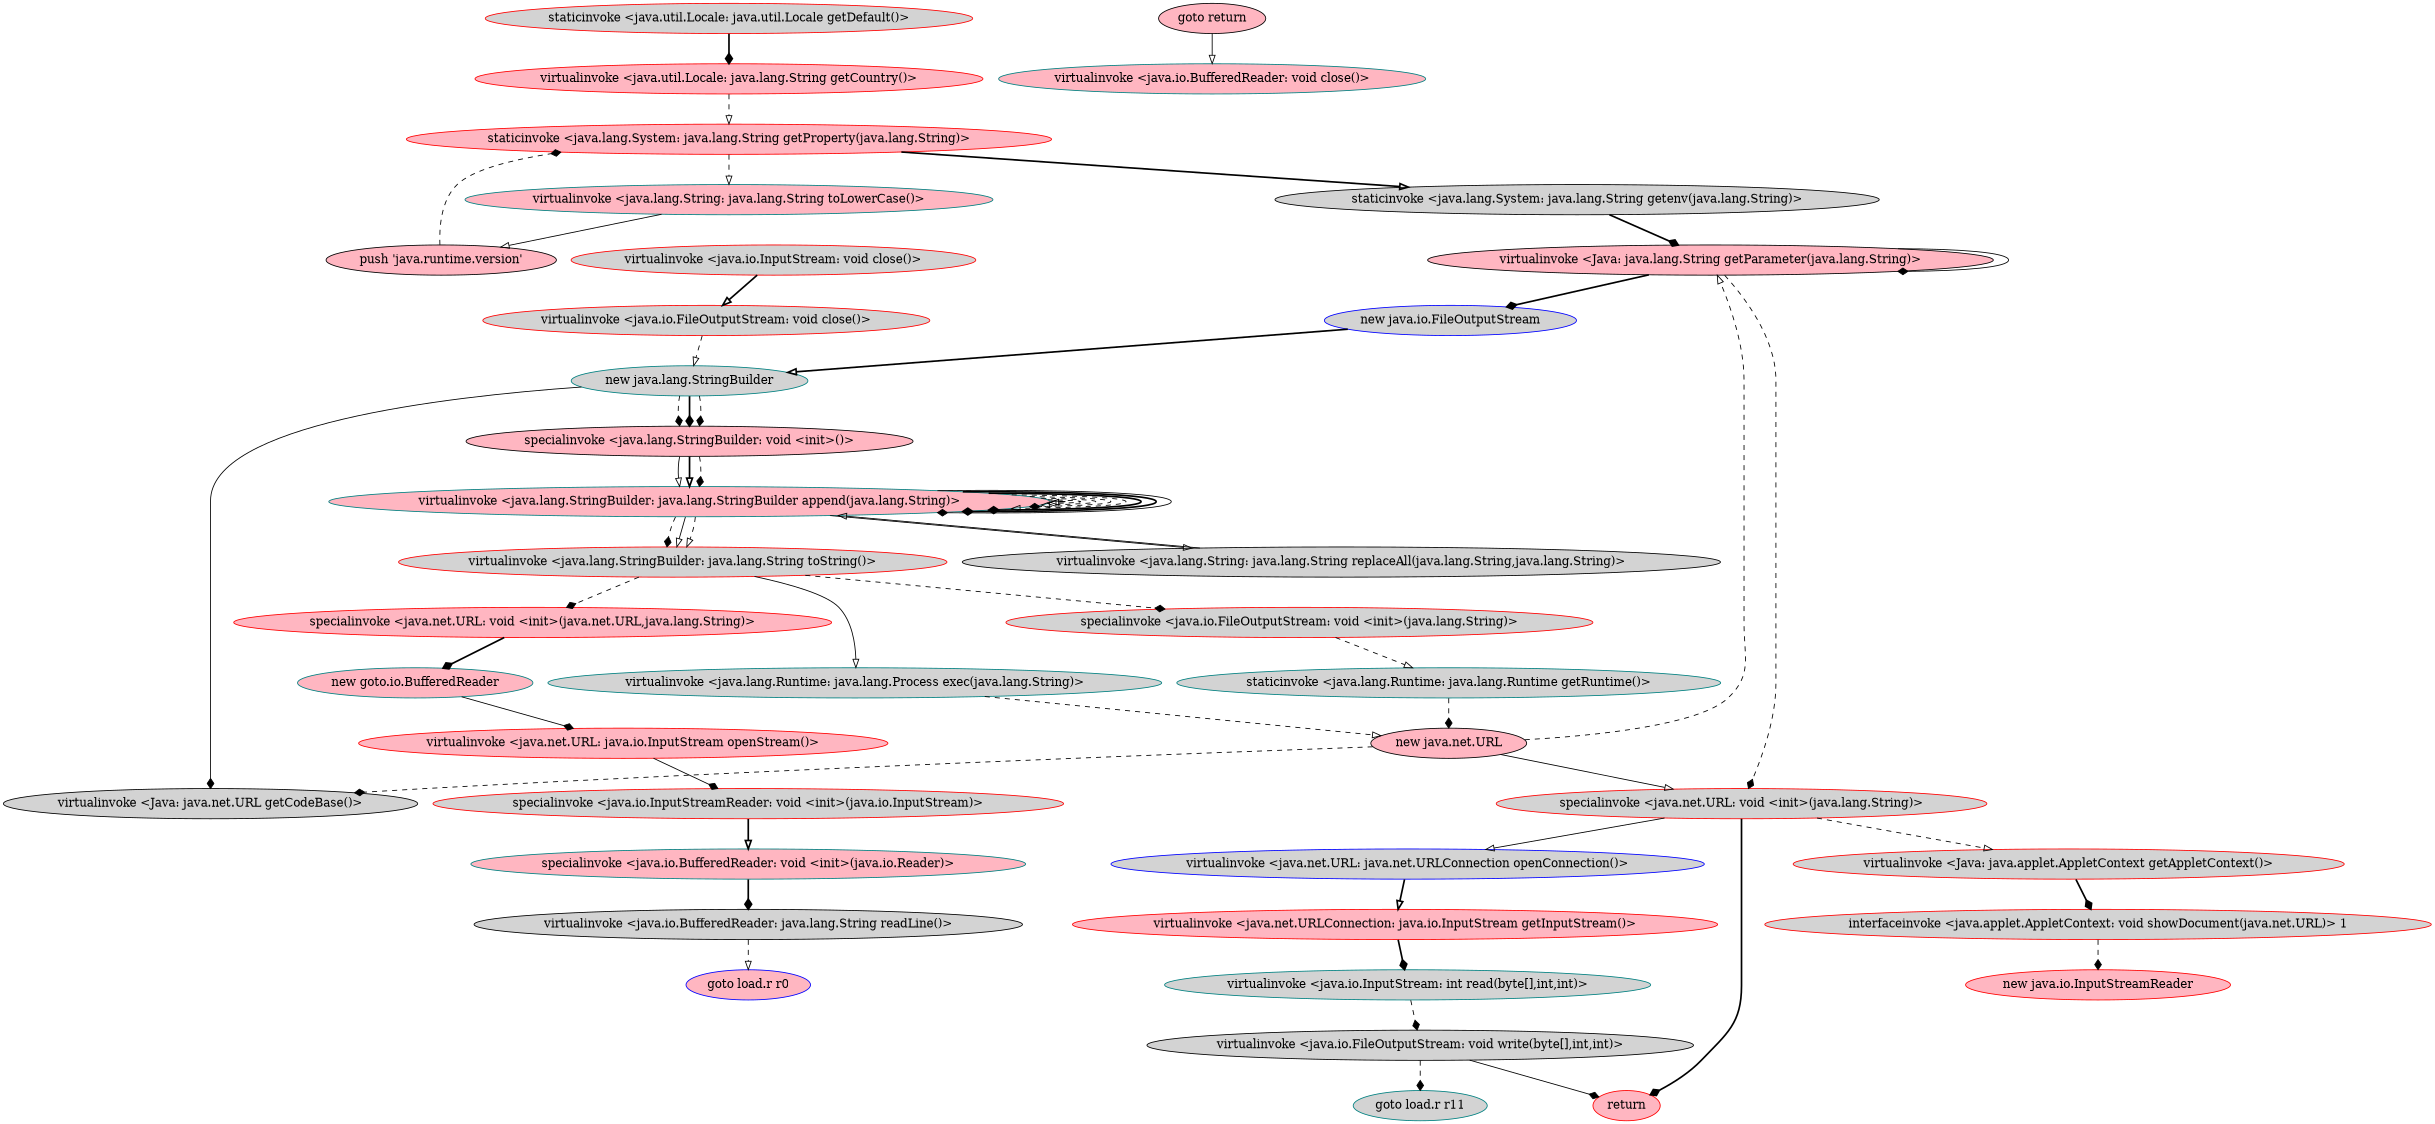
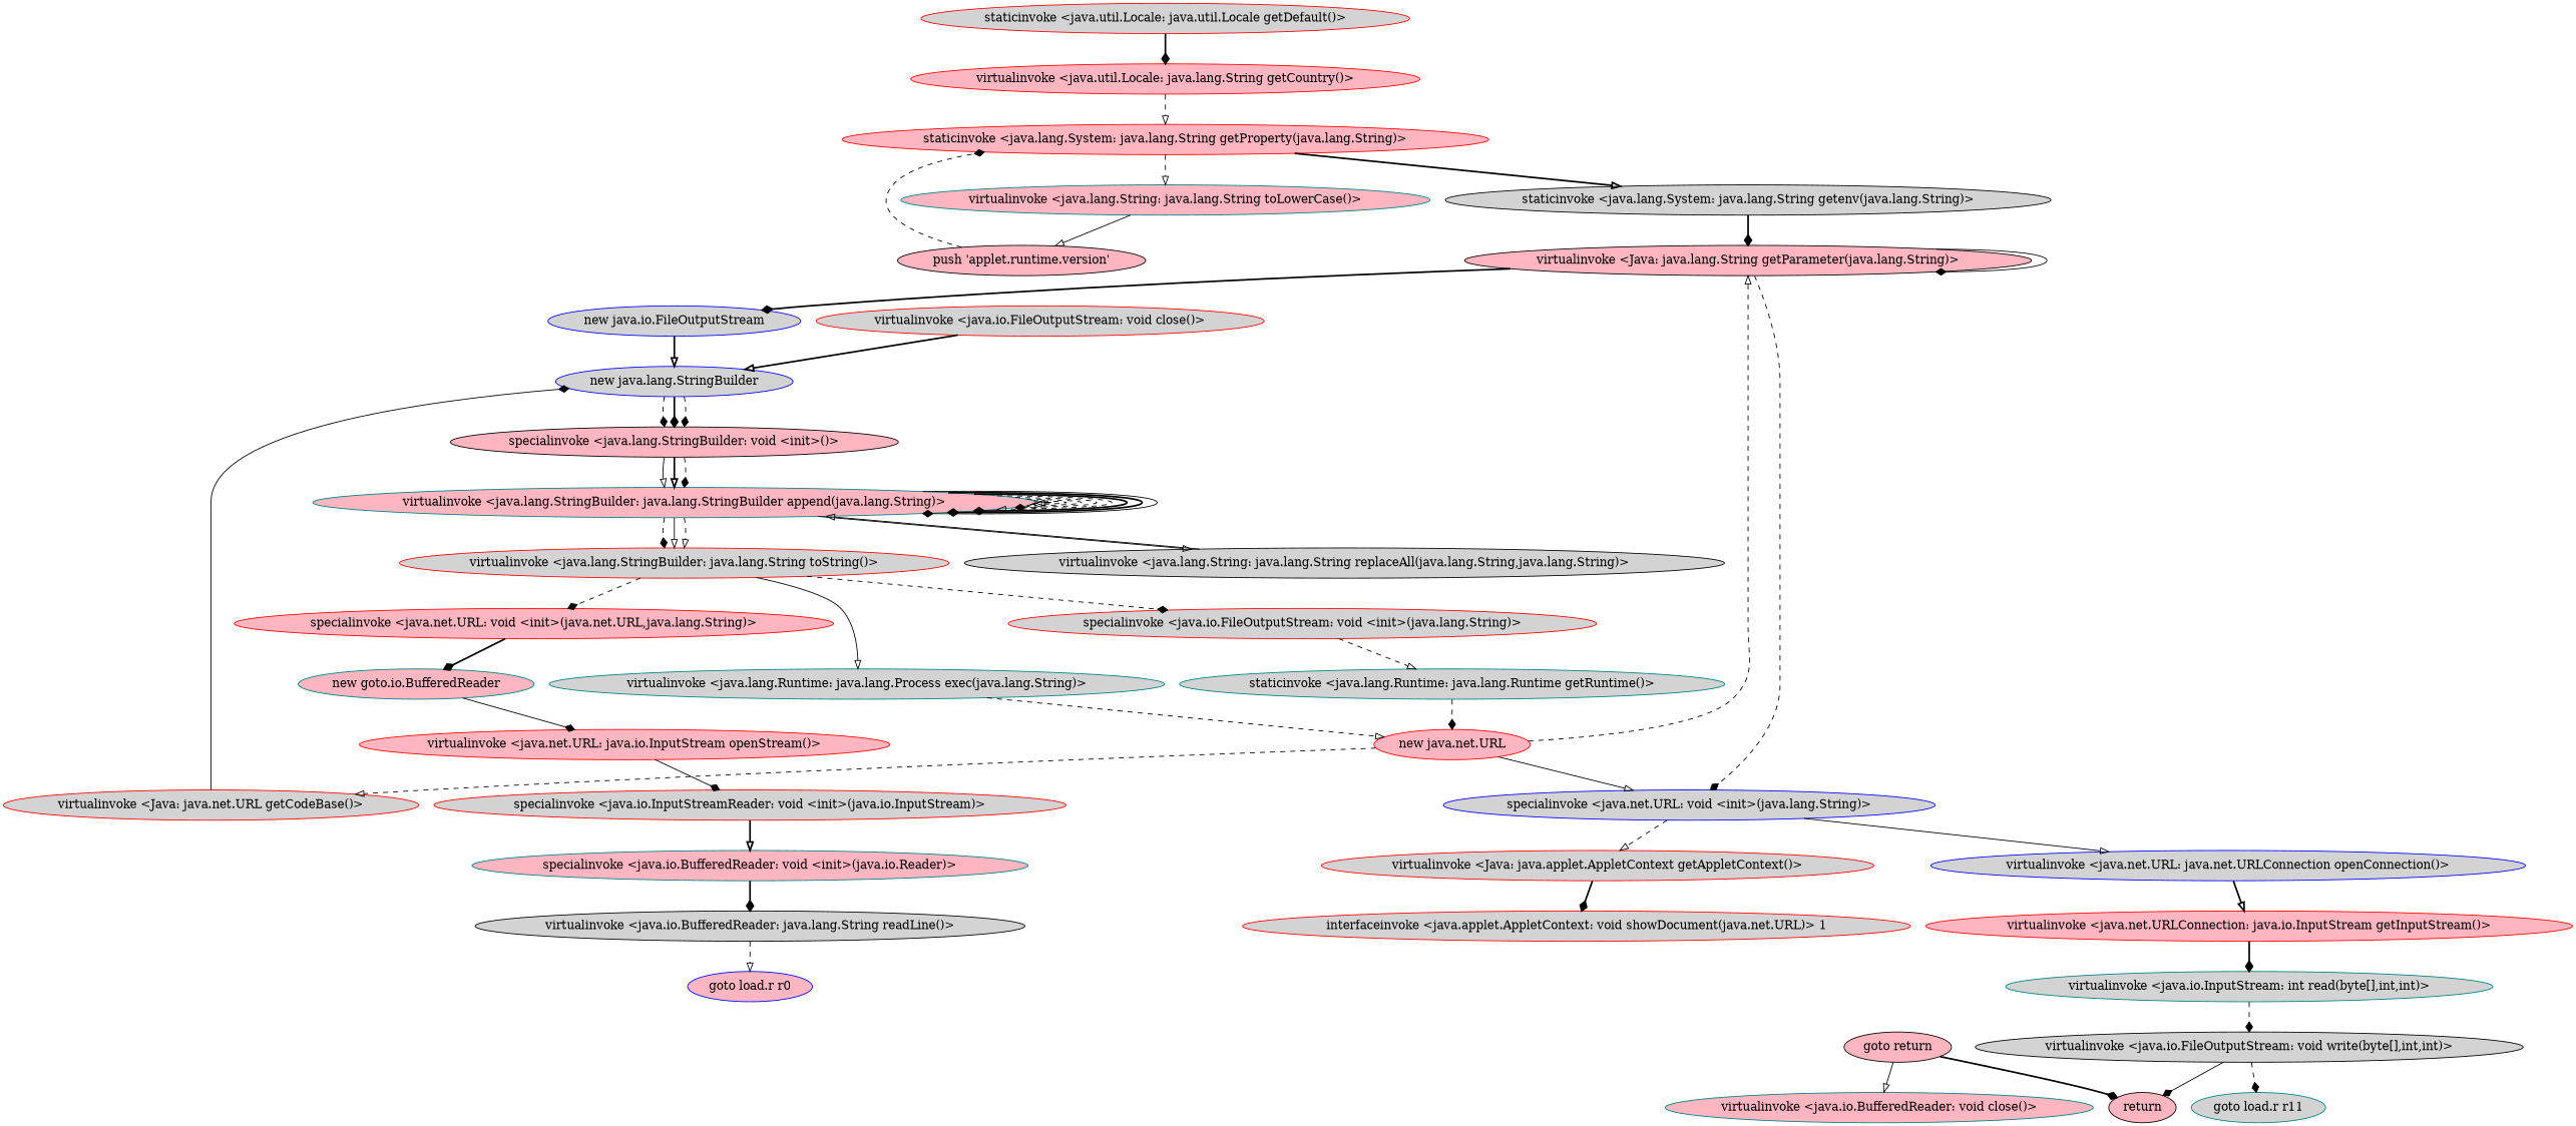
  digraph {
    node [color=red fillcolor=lightgrey style=filled]
    edge [arrowhead=diamond style=dashed]
    "virtualinvoke <java.util.Locale: java.lang.String getCountry()>" [fillcolor=lightpink]
    "staticinvoke <java.util.Locale: java.util.Locale getDefault()>"
    "staticinvoke <java.lang.System: java.lang.String getProperty(java.lang.String)>" [fillcolor=lightpink]
    "virtualinvoke <java.lang.String: java.lang.String toLowerCase()>" [color=teal fillcolor=lightpink]
    "staticinvoke <java.lang.System: java.lang.String getenv(java.lang.String)>" [color=black]
-   "push 'java.runtime.version'" [color=black fillcolor=lightpink]
+   "push 'java.runtime.version'" [color=black fillcolor=lightpink label="push 'applet.runtime.version'"]
    "virtualinvoke <Java: java.lang.String getParameter(java.lang.String)>" [color=black fillcolor=lightpink]
    "new java.io.FileOutputStream" [color=blue]
-   "specialinvoke <java.net.URL: void <init>(java.lang.String)>"
-   "new java.lang.StringBuilder" [color=teal]
+   "specialinvoke <java.net.URL: void <init>(java.lang.String)>" [color=blue]
+   "new java.lang.StringBuilder" [color=blue]
    "virtualinvoke <java.net.URL: java.net.URLConnection openConnection()>" [color=blue]
    "virtualinvoke <Java: java.applet.AppletContext getAppletContext()>"
    "specialinvoke <java.lang.StringBuilder: void <init>()>" [color=black fillcolor=lightpink]
    "virtualinvoke <java.lang.StringBuilder: java.lang.StringBuilder append(java.lang.String)>" [color=teal fillcolor=lightpink]
    "virtualinvoke <java.lang.StringBuilder: java.lang.String toString()>"
    "virtualinvoke <java.lang.String: java.lang.String replaceAll(java.lang.String,java.lang.String)>" [color=black]
    "specialinvoke <java.io.FileOutputStream: void <init>(java.lang.String)>"
    "virtualinvoke <java.lang.Runtime: java.lang.Process exec(java.lang.String)>" [color=teal]
    "specialinvoke <java.net.URL: void <init>(java.net.URL,java.lang.String)>" [fillcolor=lightpink]
    "staticinvoke <java.lang.Runtime: java.lang.Runtime getRuntime()>" [color=teal]
-   "new java.net.URL" [color=black fillcolor=lightpink]
+   "new java.net.URL" [fillcolor=lightpink]
    n22 [color=teal fillcolor=lightpink label="new goto.io.BufferedReader"]
-   "virtualinvoke <Java: java.net.URL getCodeBase()>" [color=black]
+   "virtualinvoke <Java: java.net.URL getCodeBase()>"
    "virtualinvoke <java.net.URLConnection: java.io.InputStream getInputStream()>" [fillcolor=lightpink]
    "interfaceinvoke <java.applet.AppletContext: void showDocument(java.net.URL)> 1"
    "virtualinvoke <java.io.InputStream: int read(byte[],int,int)>" [color=teal]
    "virtualinvoke <java.io.FileOutputStream: void write(byte[],int,int)>" [color=black]
    "goto load.r r11" [color=teal]
-   return [fillcolor=lightpink]
-   "virtualinvoke <java.io.InputStream: void close()>"
+   return [color=black fillcolor=lightpink]
    "virtualinvoke <java.io.FileOutputStream: void close()>"
-   "new java.io.InputStreamReader" [fillcolor=lightpink]
    "virtualinvoke <java.net.URL: java.io.InputStream openStream()>" [fillcolor=lightpink]
    "specialinvoke <java.io.InputStreamReader: void <init>(java.io.InputStream)>"
    "specialinvoke <java.io.BufferedReader: void <init>(java.io.Reader)>" [color=teal fillcolor=lightpink]
    "virtualinvoke <java.io.BufferedReader: java.lang.String readLine()>" [color=black]
    "goto load.r r0" [color=blue fillcolor=lightpink]
    "virtualinvoke <java.io.BufferedReader: void close()>" [color=teal fillcolor=lightpink]
    "goto return" [color=black fillcolor=lightpink]
    "virtualinvoke <java.util.Locale: java.lang.String getCountry()>" -> "staticinvoke <java.lang.System: java.lang.String getProperty(java.lang.String)>" [arrowhead=onormal]
    "staticinvoke <java.util.Locale: java.util.Locale getDefault()>" -> "virtualinvoke <java.util.Locale: java.lang.String getCountry()>" [style=bold]
    "staticinvoke <java.lang.System: java.lang.String getProperty(java.lang.String)>" -> "virtualinvoke <java.lang.String: java.lang.String toLowerCase()>" [arrowhead=onormal]
    "staticinvoke <java.lang.System: java.lang.String getProperty(java.lang.String)>" -> "staticinvoke <java.lang.System: java.lang.String getenv(java.lang.String)>" [arrowhead=onormal style=bold]
    "virtualinvoke <java.lang.String: java.lang.String toLowerCase()>" -> "push 'java.runtime.version'" [arrowhead=onormal style=solid]
    "staticinvoke <java.lang.System: java.lang.String getenv(java.lang.String)>" -> "virtualinvoke <Java: java.lang.String getParameter(java.lang.String)>" [style=bold]
    "push 'java.runtime.version'" -> "staticinvoke <java.lang.System: java.lang.String getProperty(java.lang.String)>"
    "virtualinvoke <Java: java.lang.String getParameter(java.lang.String)>" -> "virtualinvoke <Java: java.lang.String getParameter(java.lang.String)>" [style=solid]
    "virtualinvoke <Java: java.lang.String getParameter(java.lang.String)>" -> "new java.io.FileOutputStream" [style=bold]
    "virtualinvoke <Java: java.lang.String getParameter(java.lang.String)>" -> "specialinvoke <java.net.URL: void <init>(java.lang.String)>"
    "new java.io.FileOutputStream" -> "new java.lang.StringBuilder" [arrowhead=onormal style=bold]
    "specialinvoke <java.net.URL: void <init>(java.lang.String)>" -> "virtualinvoke <java.net.URL: java.net.URLConnection openConnection()>" [arrowhead=onormal style=solid]
    "specialinvoke <java.net.URL: void <init>(java.lang.String)>" -> "virtualinvoke <Java: java.applet.AppletContext getAppletContext()>" [arrowhead=onormal]
    "new java.lang.StringBuilder" -> "specialinvoke <java.lang.StringBuilder: void <init>()>"
    "new java.lang.StringBuilder" -> "specialinvoke <java.lang.StringBuilder: void <init>()>" [style=bold]
    "new java.lang.StringBuilder" -> "specialinvoke <java.lang.StringBuilder: void <init>()>"
    "virtualinvoke <java.net.URL: java.net.URLConnection openConnection()>" -> "virtualinvoke <java.net.URLConnection: java.io.InputStream getInputStream()>" [arrowhead=onormal style=bold]
    "virtualinvoke <Java: java.applet.AppletContext getAppletContext()>" -> "interfaceinvoke <java.applet.AppletContext: void showDocument(java.net.URL)> 1" [style=bold]
    "specialinvoke <java.lang.StringBuilder: void <init>()>" -> "virtualinvoke <java.lang.StringBuilder: java.lang.StringBuilder append(java.lang.String)>" [arrowhead=onormal style=solid]
    "specialinvoke <java.lang.StringBuilder: void <init>()>" -> "virtualinvoke <java.lang.StringBuilder: java.lang.StringBuilder append(java.lang.String)>" [arrowhead=onormal style=bold]
    "specialinvoke <java.lang.StringBuilder: void <init>()>" -> "virtualinvoke <java.lang.StringBuilder: java.lang.StringBuilder append(java.lang.String)>"
    "virtualinvoke <java.lang.StringBuilder: java.lang.StringBuilder append(java.lang.String)>" -> "virtualinvoke <java.lang.StringBuilder: java.lang.StringBuilder append(java.lang.String)>" [arrowhead=onormal style=solid]
    "virtualinvoke <java.lang.StringBuilder: java.lang.StringBuilder append(java.lang.String)>" -> "virtualinvoke <java.lang.StringBuilder: java.lang.StringBuilder append(java.lang.String)>" [arrowhead=onormal]
    "virtualinvoke <java.lang.StringBuilder: java.lang.StringBuilder append(java.lang.String)>" -> "virtualinvoke <java.lang.StringBuilder: java.lang.StringBuilder append(java.lang.String)>" [arrowhead=onormal]
    "virtualinvoke <java.lang.StringBuilder: java.lang.StringBuilder append(java.lang.String)>" -> "virtualinvoke <java.lang.StringBuilder: java.lang.StringBuilder append(java.lang.String)>"
    "virtualinvoke <java.lang.StringBuilder: java.lang.StringBuilder append(java.lang.String)>" -> "virtualinvoke <java.lang.StringBuilder: java.lang.StringBuilder append(java.lang.String)>" [arrowhead=onormal]
    "virtualinvoke <java.lang.StringBuilder: java.lang.StringBuilder append(java.lang.String)>" -> "virtualinvoke <java.lang.StringBuilder: java.lang.StringBuilder append(java.lang.String)>" [style=bold]
    "virtualinvoke <java.lang.StringBuilder: java.lang.StringBuilder append(java.lang.String)>" -> "virtualinvoke <java.lang.StringBuilder: java.lang.StringBuilder append(java.lang.String)>" [style=bold]
    "virtualinvoke <java.lang.StringBuilder: java.lang.StringBuilder append(java.lang.String)>" -> "virtualinvoke <java.lang.StringBuilder: java.lang.StringBuilder append(java.lang.String)>" [style=solid]
    "virtualinvoke <java.lang.StringBuilder: java.lang.StringBuilder append(java.lang.String)>" -> "virtualinvoke <java.lang.StringBuilder: java.lang.String toString()>"
    "virtualinvoke <java.lang.StringBuilder: java.lang.StringBuilder append(java.lang.String)>" -> "virtualinvoke <java.lang.StringBuilder: java.lang.String toString()>" [arrowhead=onormal style=solid]
    "virtualinvoke <java.lang.StringBuilder: java.lang.StringBuilder append(java.lang.String)>" -> "virtualinvoke <java.lang.StringBuilder: java.lang.String toString()>" [arrowhead=onormal]
    "virtualinvoke <java.lang.StringBuilder: java.lang.StringBuilder append(java.lang.String)>" -> "virtualinvoke <java.lang.String: java.lang.String replaceAll(java.lang.String,java.lang.String)>" [arrowhead=onormal style=solid]
    "virtualinvoke <java.lang.StringBuilder: java.lang.String toString()>" -> "specialinvoke <java.io.FileOutputStream: void <init>(java.lang.String)>"
    "virtualinvoke <java.lang.StringBuilder: java.lang.String toString()>" -> "virtualinvoke <java.lang.Runtime: java.lang.Process exec(java.lang.String)>" [arrowhead=onormal style=solid]
    "virtualinvoke <java.lang.StringBuilder: java.lang.String toString()>" -> "specialinvoke <java.net.URL: void <init>(java.net.URL,java.lang.String)>"
    "virtualinvoke <java.lang.String: java.lang.String replaceAll(java.lang.String,java.lang.String)>" -> "virtualinvoke <java.lang.StringBuilder: java.lang.StringBuilder append(java.lang.String)>" [arrowhead=onormal style=solid]
    "specialinvoke <java.io.FileOutputStream: void <init>(java.lang.String)>" -> "staticinvoke <java.lang.Runtime: java.lang.Runtime getRuntime()>" [arrowhead=onormal]
    "virtualinvoke <java.lang.Runtime: java.lang.Process exec(java.lang.String)>" -> "new java.net.URL" [arrowhead=onormal]
    "specialinvoke <java.net.URL: void <init>(java.net.URL,java.lang.String)>" -> n22 [style=bold]
    "staticinvoke <java.lang.Runtime: java.lang.Runtime getRuntime()>" -> "new java.net.URL"
    "new java.net.URL" -> "virtualinvoke <Java: java.lang.String getParameter(java.lang.String)>" [arrowhead=onormal]
    "new java.net.URL" -> "specialinvoke <java.net.URL: void <init>(java.lang.String)>" [arrowhead=onormal style=solid]
-   "new java.net.URL" -> "virtualinvoke <Java: java.net.URL getCodeBase()>"
+   "new java.net.URL" -> "virtualinvoke <Java: java.net.URL getCodeBase()>" [arrowhead=onormal]
    n22 -> "virtualinvoke <java.net.URL: java.io.InputStream openStream()>" [style=solid]
-   "new java.lang.StringBuilder" -> "virtualinvoke <Java: java.net.URL getCodeBase()>" [style=solid]
+   "virtualinvoke <Java: java.net.URL getCodeBase()>" -> "new java.lang.StringBuilder" [style=solid]
    "virtualinvoke <java.net.URLConnection: java.io.InputStream getInputStream()>" -> "virtualinvoke <java.io.InputStream: int read(byte[],int,int)>" [style=bold]
-   "interfaceinvoke <java.applet.AppletContext: void showDocument(java.net.URL)> 1" -> "new java.io.InputStreamReader"
    "virtualinvoke <java.io.InputStream: int read(byte[],int,int)>" -> "virtualinvoke <java.io.FileOutputStream: void write(byte[],int,int)>"
    "virtualinvoke <java.io.FileOutputStream: void write(byte[],int,int)>" -> "goto load.r r11"
    "virtualinvoke <java.io.FileOutputStream: void write(byte[],int,int)>" -> return [style=solid]
-   "virtualinvoke <java.io.InputStream: void close()>" -> "virtualinvoke <java.io.FileOutputStream: void close()>" [arrowhead=onormal style=bold]
-   "virtualinvoke <java.io.FileOutputStream: void close()>" -> "new java.lang.StringBuilder" [arrowhead=onormal]
+   "virtualinvoke <java.io.FileOutputStream: void close()>" -> "new java.lang.StringBuilder" [arrowhead=onormal style=bold]
    "virtualinvoke <java.net.URL: java.io.InputStream openStream()>" -> "specialinvoke <java.io.InputStreamReader: void <init>(java.io.InputStream)>" [style=solid]
    "specialinvoke <java.io.InputStreamReader: void <init>(java.io.InputStream)>" -> "specialinvoke <java.io.BufferedReader: void <init>(java.io.Reader)>" [arrowhead=onormal style=bold]
    "specialinvoke <java.io.BufferedReader: void <init>(java.io.Reader)>" -> "virtualinvoke <java.io.BufferedReader: java.lang.String readLine()>" [style=bold]
    "virtualinvoke <java.io.BufferedReader: java.lang.String readLine()>" -> "goto load.r r0" [arrowhead=onormal]
-   "specialinvoke <java.net.URL: void <init>(java.lang.String)>" -> return [style=bold]
+   "goto return" -> return [style=bold]
    "goto return" -> "virtualinvoke <java.io.BufferedReader: void close()>" [arrowhead=onormal style=solid]
  }
